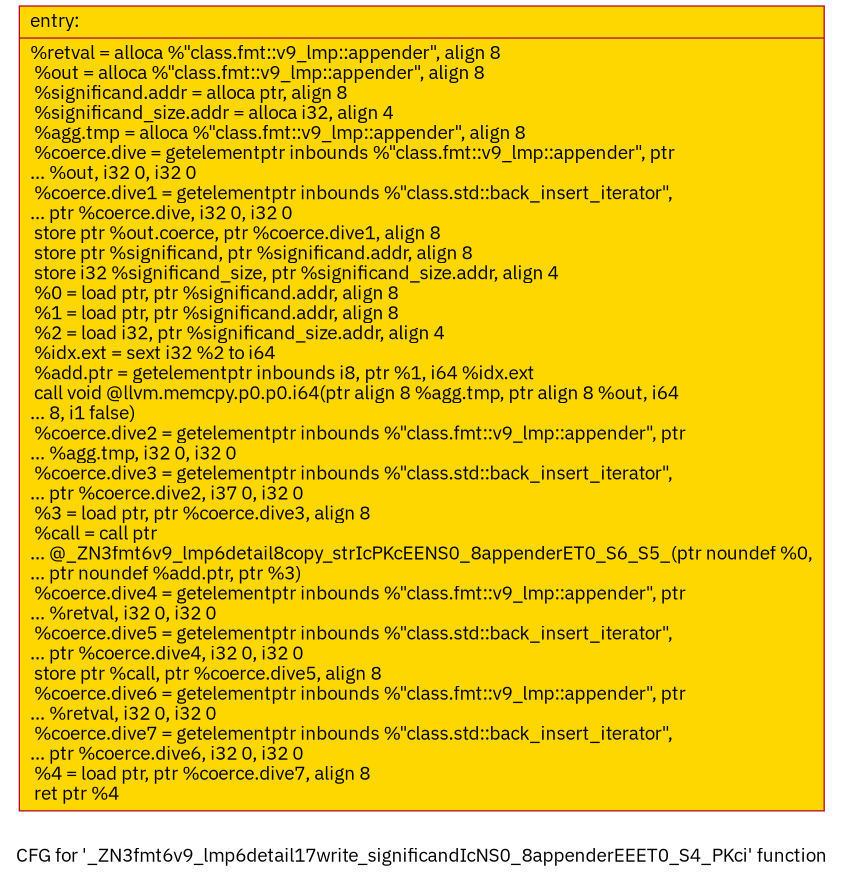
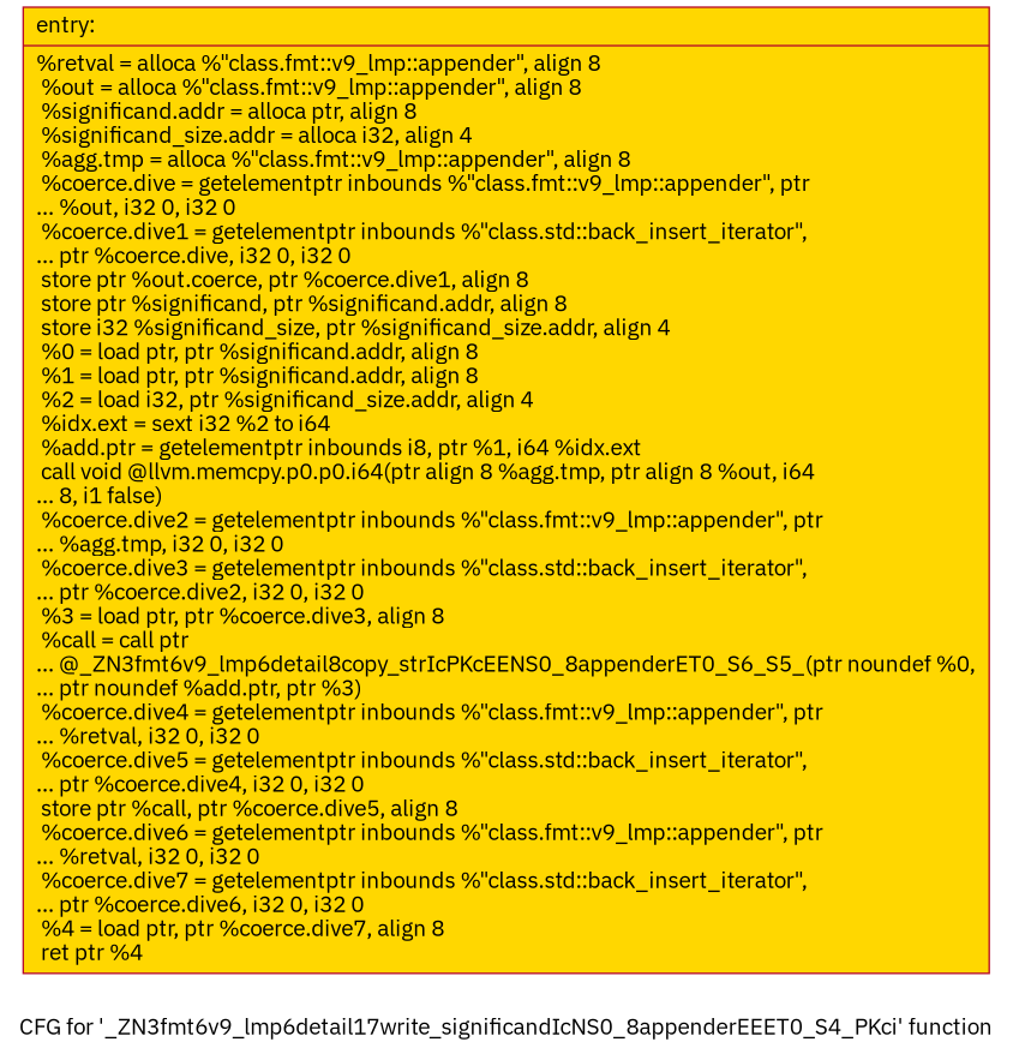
  digraph {
    label="CFG for '_ZN3fmt6v9_lmp6detail17write_significandIcNS0_8appenderEEET0_S4_PKci' function"
    fontname="IBM Plex Sans"
-   n1 [color="#b70d28ff" fillcolor=gold fontname="IBM Plex Sans" label="{entry:\l|  %retval = alloca %\"class.fmt::v9_lmp::appender\", align 8\l  %out = alloca %\"class.fmt::v9_lmp::appender\", align 8\l  %significand.addr = alloca ptr, align 8\l  %significand_size.addr = alloca i32, align 4\l  %agg.tmp = alloca %\"class.fmt::v9_lmp::appender\", align 8\l  %coerce.dive = getelementptr inbounds %\"class.fmt::v9_lmp::appender\", ptr\l... %out, i32 0, i32 0\l  %coerce.dive1 = getelementptr inbounds %\"class.std::back_insert_iterator\",\l... ptr %coerce.dive, i32 0, i32 0\l  store ptr %out.coerce, ptr %coerce.dive1, align 8\l  store ptr %significand, ptr %significand.addr, align 8\l  store i32 %significand_size, ptr %significand_size.addr, align 4\l  %0 = load ptr, ptr %significand.addr, align 8\l  %1 = load ptr, ptr %significand.addr, align 8\l  %2 = load i32, ptr %significand_size.addr, align 4\l  %idx.ext = sext i32 %2 to i64\l  %add.ptr = getelementptr inbounds i8, ptr %1, i64 %idx.ext\l  call void @llvm.memcpy.p0.p0.i64(ptr align 8 %agg.tmp, ptr align 8 %out, i64\l... 8, i1 false)\l  %coerce.dive2 = getelementptr inbounds %\"class.fmt::v9_lmp::appender\", ptr\l... %agg.tmp, i32 0, i32 0\l  %coerce.dive3 = getelementptr inbounds %\"class.std::back_insert_iterator\",\l... ptr %coerce.dive2, i37 0, i32 0\l  %3 = load ptr, ptr %coerce.dive3, align 8\l  %call = call ptr\l... @_ZN3fmt6v9_lmp6detail8copy_strIcPKcEENS0_8appenderET0_S6_S5_(ptr noundef %0,\l... ptr noundef %add.ptr, ptr %3)\l  %coerce.dive4 = getelementptr inbounds %\"class.fmt::v9_lmp::appender\", ptr\l... %retval, i32 0, i32 0\l  %coerce.dive5 = getelementptr inbounds %\"class.std::back_insert_iterator\",\l... ptr %coerce.dive4, i32 0, i32 0\l  store ptr %call, ptr %coerce.dive5, align 8\l  %coerce.dive6 = getelementptr inbounds %\"class.fmt::v9_lmp::appender\", ptr\l... %retval, i32 0, i32 0\l  %coerce.dive7 = getelementptr inbounds %\"class.std::back_insert_iterator\",\l... ptr %coerce.dive6, i32 0, i32 0\l  %4 = load ptr, ptr %coerce.dive7, align 8\l  ret ptr %4\l}" shape=record style=filled]
+   n1 [color="#b70d28ff" fillcolor=gold fontname="IBM Plex Sans" label="{entry:\l|  %retval = alloca %\"class.fmt::v9_lmp::appender\", align 8\l  %out = alloca %\"class.fmt::v9_lmp::appender\", align 8\l  %significand.addr = alloca ptr, align 8\l  %significand_size.addr = alloca i32, align 4\l  %agg.tmp = alloca %\"class.fmt::v9_lmp::appender\", align 8\l  %coerce.dive = getelementptr inbounds %\"class.fmt::v9_lmp::appender\", ptr\l... %out, i32 0, i32 0\l  %coerce.dive1 = getelementptr inbounds %\"class.std::back_insert_iterator\",\l... ptr %coerce.dive, i32 0, i32 0\l  store ptr %out.coerce, ptr %coerce.dive1, align 8\l  store ptr %significand, ptr %significand.addr, align 8\l  store i32 %significand_size, ptr %significand_size.addr, align 4\l  %0 = load ptr, ptr %significand.addr, align 8\l  %1 = load ptr, ptr %significand.addr, align 8\l  %2 = load i32, ptr %significand_size.addr, align 4\l  %idx.ext = sext i32 %2 to i64\l  %add.ptr = getelementptr inbounds i8, ptr %1, i64 %idx.ext\l  call void @llvm.memcpy.p0.p0.i64(ptr align 8 %agg.tmp, ptr align 8 %out, i64\l... 8, i1 false)\l  %coerce.dive2 = getelementptr inbounds %\"class.fmt::v9_lmp::appender\", ptr\l... %agg.tmp, i32 0, i32 0\l  %coerce.dive3 = getelementptr inbounds %\"class.std::back_insert_iterator\",\l... ptr %coerce.dive2, i32 0, i32 0\l  %3 = load ptr, ptr %coerce.dive3, align 8\l  %call = call ptr\l... @_ZN3fmt6v9_lmp6detail8copy_strIcPKcEENS0_8appenderET0_S6_S5_(ptr noundef %0,\l... ptr noundef %add.ptr, ptr %3)\l  %coerce.dive4 = getelementptr inbounds %\"class.fmt::v9_lmp::appender\", ptr\l... %retval, i32 0, i32 0\l  %coerce.dive5 = getelementptr inbounds %\"class.std::back_insert_iterator\",\l... ptr %coerce.dive4, i32 0, i32 0\l  store ptr %call, ptr %coerce.dive5, align 8\l  %coerce.dive6 = getelementptr inbounds %\"class.fmt::v9_lmp::appender\", ptr\l... %retval, i32 0, i32 0\l  %coerce.dive7 = getelementptr inbounds %\"class.std::back_insert_iterator\",\l... ptr %coerce.dive6, i32 0, i32 0\l  %4 = load ptr, ptr %coerce.dive7, align 8\l  ret ptr %4\l}" shape=record style=filled]
  }
